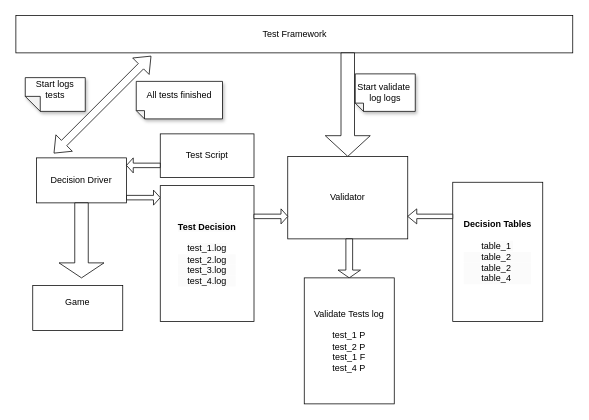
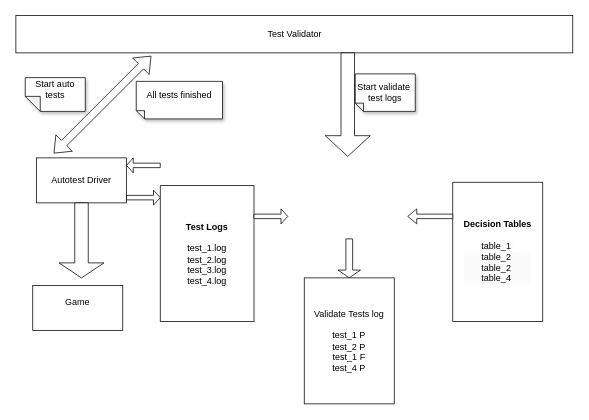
  <mxCell id="0" />
  <mxCell id="1" parent="0" />
- <mxCell id="2" value="Test Framework" style="rounded=0;whiteSpace=wrap;html=1;" vertex="1" parent="1"><mxGeometry x="20.5" y="20" width="742.5" height="50" as="geometry" /></mxCell>
+ <mxCell id="2" value="Test Validator" style="rounded=0;whiteSpace=wrap;html=1;" vertex="1" parent="1"><mxGeometry x="20.5" y="20" width="742.5" height="50" as="geometry" /></mxCell>
  <mxCell id="3" value="Game&lt;div&gt;&lt;br&gt;&lt;/div&gt;" style="rounded=0;whiteSpace=wrap;html=1;" vertex="1" parent="1"><mxGeometry x="43" y="380" width="120" height="60" as="geometry" /></mxCell>
- <mxCell id="4" value="Decision Driver" style="rounded=0;whiteSpace=wrap;html=1;" vertex="1" parent="1"><mxGeometry x="48" y="210" width="120" height="60" as="geometry" /></mxCell>
- <mxCell id="5" value="Test Script" style="whiteSpace=wrap;html=1;" vertex="1" parent="1"><mxGeometry x="213" y="178" width="125" height="58" as="geometry" /></mxCell>
+ <mxCell id="4" value="Autotest Driver" style="rounded=0;whiteSpace=wrap;html=1;" vertex="1" parent="1"><mxGeometry x="48" y="210" width="120" height="60" as="geometry" /></mxCell>
  <mxCell id="6" value="" style="shape=singleArrow;direction=south;whiteSpace=wrap;html=1;" vertex="1" parent="1"><mxGeometry x="78" y="270" width="60" height="100" as="geometry" /></mxCell>
  <mxCell id="7" value="" style="shape=singleArrow;whiteSpace=wrap;html=1;direction=west;" vertex="1" parent="1"><mxGeometry x="168" y="210" width="45" height="20" as="geometry" /></mxCell>
  <mxCell id="8" value="" style="shape=singleArrow;whiteSpace=wrap;html=1;" vertex="1" parent="1"><mxGeometry x="168" y="253" width="45" height="20" as="geometry" /></mxCell>
- <mxCell id="9" value="&lt;div&gt;&lt;span style=&quot;color: rgb(0, 0, 0); font-family: Helvetica; font-size: 12px; font-style: normal; font-variant-ligatures: normal; font-variant-caps: normal; letter-spacing: normal; orphans: 2; text-align: center; text-indent: 0px; text-transform: none; widows: 2; word-spacing: 0px; -webkit-text-stroke-width: 0px; white-space: normal; background-color: rgb(251, 251, 251); text-decoration-thickness: initial; text-decoration-style: initial; text-decoration-color: initial; float: none; display: inline !important;&quot;&gt;&lt;b&gt;Test Decision&lt;/b&gt;&lt;/span&gt;&lt;/div&gt;&lt;div&gt;&lt;span style=&quot;color: rgb(0, 0, 0); font-family: Helvetica; font-size: 12px; font-style: normal; font-variant-ligatures: normal; font-variant-caps: normal; letter-spacing: normal; orphans: 2; text-align: center; text-indent: 0px; text-transform: none; widows: 2; word-spacing: 0px; -webkit-text-stroke-width: 0px; white-space: normal; background-color: rgb(251, 251, 251); text-decoration-thickness: initial; text-decoration-style: initial; text-decoration-color: initial; float: none; display: inline !important;&quot;&gt;&lt;b&gt;&lt;br&gt;&lt;/b&gt;&lt;/span&gt;&lt;/div&gt;&lt;span style=&quot;color: rgb(0, 0, 0); font-family: Helvetica; font-size: 12px; font-style: normal; font-variant-ligatures: normal; font-variant-caps: normal; font-weight: 400; letter-spacing: normal; orphans: 2; text-align: center; text-indent: 0px; text-transform: none; widows: 2; word-spacing: 0px; -webkit-text-stroke-width: 0px; white-space: normal; background-color: rgb(251, 251, 251); text-decoration-thickness: initial; text-decoration-style: initial; text-decoration-color: initial; display: inline !important; float: none;&quot;&gt;test_1.log&lt;/span&gt;&lt;div style=&quot;forced-color-adjust: none; color: rgb(0, 0, 0); font-family: Helvetica; font-size: 12px; font-style: normal; font-variant-ligatures: normal; font-variant-caps: normal; font-weight: 400; letter-spacing: normal; orphans: 2; text-align: center; text-indent: 0px; text-transform: none; widows: 2; word-spacing: 0px; -webkit-text-stroke-width: 0px; white-space: normal; background-color: rgb(251, 251, 251); text-decoration-thickness: initial; text-decoration-style: initial; text-decoration-color: initial;&quot;&gt;test_2.log&lt;/div&gt;&lt;div style=&quot;forced-color-adjust: none; color: rgb(0, 0, 0); font-family: Helvetica; font-size: 12px; font-style: normal; font-variant-ligatures: normal; font-variant-caps: normal; font-weight: 400; letter-spacing: normal; orphans: 2; text-align: center; text-indent: 0px; text-transform: none; widows: 2; word-spacing: 0px; -webkit-text-stroke-width: 0px; white-space: normal; background-color: rgb(251, 251, 251); text-decoration-thickness: initial; text-decoration-style: initial; text-decoration-color: initial;&quot;&gt;test_3.log&lt;/div&gt;&lt;div style=&quot;forced-color-adjust: none; color: rgb(0, 0, 0); font-family: Helvetica; font-size: 12px; font-style: normal; font-variant-ligatures: normal; font-variant-caps: normal; font-weight: 400; letter-spacing: normal; orphans: 2; text-align: center; text-indent: 0px; text-transform: none; widows: 2; word-spacing: 0px; -webkit-text-stroke-width: 0px; white-space: normal; background-color: rgb(251, 251, 251); text-decoration-thickness: initial; text-decoration-style: initial; text-decoration-color: initial;&quot;&gt;&lt;span style=&quot;forced-color-adjust: none; background-color: initial;&quot;&gt;test_4.log&lt;/span&gt;&lt;/div&gt;" style="rounded=0;whiteSpace=wrap;html=1;" vertex="1" parent="1"><mxGeometry x="213" y="247" width="125" height="181" as="geometry" /></mxCell>
- <mxCell id="10" value="Validator" style="rounded=0;whiteSpace=wrap;html=1;" vertex="1" parent="1"><mxGeometry x="383" y="208" width="160" height="110" as="geometry" /></mxCell>
+ <mxCell id="9" value="&lt;div&gt;&lt;span style=&quot;color: rgb(0, 0, 0); font-family: Helvetica; font-size: 12px; font-style: normal; font-variant-ligatures: normal; font-variant-caps: normal; letter-spacing: normal; orphans: 2; text-align: center; text-indent: 0px; text-transform: none; widows: 2; word-spacing: 0px; -webkit-text-stroke-width: 0px; white-space: normal; background-color: rgb(251, 251, 251); text-decoration-thickness: initial; text-decoration-style: initial; text-decoration-color: initial; float: none; display: inline !important;&quot;&gt;&lt;b&gt;Test Logs&lt;/b&gt;&lt;/span&gt;&lt;/div&gt;&lt;div&gt;&lt;span style=&quot;color: rgb(0, 0, 0); font-family: Helvetica; font-size: 12px; font-style: normal; font-variant-ligatures: normal; font-variant-caps: normal; letter-spacing: normal; orphans: 2; text-align: center; text-indent: 0px; text-transform: none; widows: 2; word-spacing: 0px; -webkit-text-stroke-width: 0px; white-space: normal; background-color: rgb(251, 251, 251); text-decoration-thickness: initial; text-decoration-style: initial; text-decoration-color: initial; float: none; display: inline !important;&quot;&gt;&lt;b&gt;&lt;br&gt;&lt;/b&gt;&lt;/span&gt;&lt;/div&gt;&lt;span style=&quot;color: rgb(0, 0, 0); font-family: Helvetica; font-size: 12px; font-style: normal; font-variant-ligatures: normal; font-variant-caps: normal; font-weight: 400; letter-spacing: normal; orphans: 2; text-align: center; text-indent: 0px; text-transform: none; widows: 2; word-spacing: 0px; -webkit-text-stroke-width: 0px; white-space: normal; background-color: rgb(251, 251, 251); text-decoration-thickness: initial; text-decoration-style: initial; text-decoration-color: initial; display: inline !important; float: none;&quot;&gt;test_1.log&lt;/span&gt;&lt;div style=&quot;forced-color-adjust: none; color: rgb(0, 0, 0); font-family: Helvetica; font-size: 12px; font-style: normal; font-variant-ligatures: normal; font-variant-caps: normal; font-weight: 400; letter-spacing: normal; orphans: 2; text-align: center; text-indent: 0px; text-transform: none; widows: 2; word-spacing: 0px; -webkit-text-stroke-width: 0px; white-space: normal; background-color: rgb(251, 251, 251); text-decoration-thickness: initial; text-decoration-style: initial; text-decoration-color: initial;&quot;&gt;test_2.log&lt;/div&gt;&lt;div style=&quot;forced-color-adjust: none; color: rgb(0, 0, 0); font-family: Helvetica; font-size: 12px; font-style: normal; font-variant-ligatures: normal; font-variant-caps: normal; font-weight: 400; letter-spacing: normal; orphans: 2; text-align: center; text-indent: 0px; text-transform: none; widows: 2; word-spacing: 0px; -webkit-text-stroke-width: 0px; white-space: normal; background-color: rgb(251, 251, 251); text-decoration-thickness: initial; text-decoration-style: initial; text-decoration-color: initial;&quot;&gt;test_3.log&lt;/div&gt;&lt;div style=&quot;forced-color-adjust: none; color: rgb(0, 0, 0); font-family: Helvetica; font-size: 12px; font-style: normal; font-variant-ligatures: normal; font-variant-caps: normal; font-weight: 400; letter-spacing: normal; orphans: 2; text-align: center; text-indent: 0px; text-transform: none; widows: 2; word-spacing: 0px; -webkit-text-stroke-width: 0px; white-space: normal; background-color: rgb(251, 251, 251); text-decoration-thickness: initial; text-decoration-style: initial; text-decoration-color: initial;&quot;&gt;&lt;span style=&quot;forced-color-adjust: none; background-color: initial;&quot;&gt;test_4.log&lt;/span&gt;&lt;/div&gt;" style="rounded=0;whiteSpace=wrap;html=1;" vertex="1" parent="1"><mxGeometry x="213" y="247" width="125" height="181" as="geometry" /></mxCell>
  <mxCell id="11" value="" style="shape=singleArrow;direction=south;whiteSpace=wrap;html=1;" vertex="1" parent="1"><mxGeometry x="433" y="70" width="60" height="138" as="geometry" /></mxCell>
  <mxCell id="12" value="&lt;b&gt;Decision Tables&lt;/b&gt;&lt;br style=&quot;forced-color-adjust: none; color: rgb(0, 0, 0); font-family: Helvetica; font-size: 12px; font-style: normal; font-variant-ligatures: normal; font-variant-caps: normal; font-weight: 400; letter-spacing: normal; orphans: 2; text-align: center; text-indent: 0px; text-transform: none; widows: 2; word-spacing: 0px; -webkit-text-stroke-width: 0px; white-space: normal; background-color: rgb(251, 251, 251); text-decoration-thickness: initial; text-decoration-style: initial; text-decoration-color: initial;&quot;&gt;&lt;br style=&quot;forced-color-adjust: none; color: rgb(0, 0, 0); font-family: Helvetica; font-size: 12px; font-style: normal; font-variant-ligatures: normal; font-variant-caps: normal; font-weight: 400; letter-spacing: normal; orphans: 2; text-align: center; text-indent: 0px; text-transform: none; widows: 2; word-spacing: 0px; -webkit-text-stroke-width: 0px; white-space: normal; background-color: rgb(251, 251, 251); text-decoration-thickness: initial; text-decoration-style: initial; text-decoration-color: initial;&quot;&gt;&lt;span style=&quot;color: rgb(0, 0, 0); font-family: Helvetica; font-size: 12px; font-style: normal; font-variant-ligatures: normal; font-variant-caps: normal; font-weight: 400; letter-spacing: normal; orphans: 2; text-align: center; text-indent: 0px; text-transform: none; widows: 2; word-spacing: 0px; -webkit-text-stroke-width: 0px; white-space: normal; background-color: rgb(251, 251, 251); text-decoration-thickness: initial; text-decoration-style: initial; text-decoration-color: initial; display: inline !important; float: none;&quot;&gt;table_1&amp;nbsp;&lt;/span&gt;&lt;div style=&quot;forced-color-adjust: none; color: rgb(0, 0, 0); font-family: Helvetica; font-size: 12px; font-style: normal; font-variant-ligatures: normal; font-variant-caps: normal; font-weight: 400; letter-spacing: normal; orphans: 2; text-align: center; text-indent: 0px; text-transform: none; widows: 2; word-spacing: 0px; -webkit-text-stroke-width: 0px; white-space: normal; background-color: rgb(251, 251, 251); text-decoration-thickness: initial; text-decoration-style: initial; text-decoration-color: initial;&quot;&gt;table_2&amp;nbsp;&lt;/div&gt;&lt;div style=&quot;forced-color-adjust: none; color: rgb(0, 0, 0); font-family: Helvetica; font-size: 12px; font-style: normal; font-variant-ligatures: normal; font-variant-caps: normal; font-weight: 400; letter-spacing: normal; orphans: 2; text-align: center; text-indent: 0px; text-transform: none; widows: 2; word-spacing: 0px; -webkit-text-stroke-width: 0px; white-space: normal; background-color: rgb(251, 251, 251); text-decoration-thickness: initial; text-decoration-style: initial; text-decoration-color: initial;&quot;&gt;table_2&amp;nbsp;&lt;/div&gt;&lt;div style=&quot;forced-color-adjust: none; color: rgb(0, 0, 0); font-family: Helvetica; font-size: 12px; font-style: normal; font-variant-ligatures: normal; font-variant-caps: normal; font-weight: 400; letter-spacing: normal; orphans: 2; text-align: center; text-indent: 0px; text-transform: none; widows: 2; word-spacing: 0px; -webkit-text-stroke-width: 0px; white-space: normal; background-color: rgb(251, 251, 251); text-decoration-thickness: initial; text-decoration-style: initial; text-decoration-color: initial;&quot;&gt;&lt;span style=&quot;forced-color-adjust: none; background-color: initial;&quot;&gt;table_4&amp;nbsp;&lt;/span&gt;&lt;/div&gt;" style="rounded=0;whiteSpace=wrap;html=1;" vertex="1" parent="1"><mxGeometry x="603" y="242.5" width="120" height="185.5" as="geometry" /></mxCell>
  <mxCell id="13" value="" style="shape=flexArrow;endArrow=classic;startArrow=classic;html=1;rounded=0;" edge="1" parent="1"><mxGeometry width="100" height="100" relative="1" as="geometry"><mxPoint x="71" y="204" as="sourcePoint" /><mxPoint x="201" y="74" as="targetPoint" /></mxGeometry></mxCell>
  <mxCell id="14" value="" style="shape=singleArrow;whiteSpace=wrap;html=1;" vertex="1" parent="1"><mxGeometry x="338" y="278" width="45" height="20" as="geometry" /></mxCell>
  <mxCell id="15" value="" style="shape=singleArrow;direction=west;whiteSpace=wrap;html=1;" vertex="1" parent="1"><mxGeometry x="543" y="278" width="60" height="20" as="geometry" /></mxCell>
  <mxCell id="16" value="" style="shape=singleArrow;direction=south;whiteSpace=wrap;html=1;" vertex="1" parent="1"><mxGeometry x="450" y="318" width="30" height="52" as="geometry" /></mxCell>
  <mxCell id="17" value="Validate Tests log&lt;br&gt;&lt;br&gt;test_1 P&lt;div&gt;test_2 P&lt;/div&gt;&lt;div&gt;test_1 F&lt;/div&gt;&lt;div&gt;&lt;span style=&quot;background-color: initial;&quot;&gt;test_4 P&lt;/span&gt;&lt;/div&gt;" style="rounded=0;whiteSpace=wrap;html=1;" vertex="1" parent="1"><mxGeometry x="405" y="370" width="120" height="168" as="geometry" /></mxCell>
- <mxCell id="18" value="Start logs tests&lt;div&gt;&lt;br&gt;&lt;/div&gt;" style="shape=note;whiteSpace=wrap;html=1;backgroundOutline=1;darkOpacity=0.05;fillStyle=solid;direction=west;gradientDirection=north;shadow=1;size=20;pointerEvents=1;" vertex="1" parent="1"><mxGeometry x="33" y="103" width="80" height="45" as="geometry" /></mxCell>
+ <mxCell id="18" value="Start auto tests&lt;div&gt;&lt;br&gt;&lt;/div&gt;" style="shape=note;whiteSpace=wrap;html=1;backgroundOutline=1;darkOpacity=0.05;fillStyle=solid;direction=west;gradientDirection=north;shadow=1;size=20;pointerEvents=1;" vertex="1" parent="1"><mxGeometry x="33" y="103" width="80" height="45" as="geometry" /></mxCell>
  <mxCell id="19" value="&lt;div&gt;All tests finished&lt;/div&gt;&lt;div&gt;&lt;br&gt;&lt;/div&gt;" style="shape=note;whiteSpace=wrap;html=1;backgroundOutline=1;darkOpacity=0.05;fillStyle=solid;direction=west;gradientDirection=north;shadow=1;size=11;pointerEvents=1;" vertex="1" parent="1"><mxGeometry x="181" y="108" width="115" height="50" as="geometry" /></mxCell>
- <mxCell id="20" value="&lt;div&gt;Start validate&amp;nbsp;&lt;br&gt;log logs&lt;/div&gt;" style="shape=note;whiteSpace=wrap;html=1;backgroundOutline=1;darkOpacity=0.05;fillStyle=solid;direction=west;gradientDirection=north;shadow=1;size=11;pointerEvents=1;" vertex="1" parent="1"><mxGeometry x="473" y="98" width="80" height="50" as="geometry" /></mxCell>
+ <mxCell id="20" value="&lt;div&gt;Start validate&amp;nbsp;&lt;br&gt;test logs&lt;/div&gt;" style="shape=note;whiteSpace=wrap;html=1;backgroundOutline=1;darkOpacity=0.05;fillStyle=solid;direction=west;gradientDirection=north;shadow=1;size=11;pointerEvents=1;" vertex="1" parent="1"><mxGeometry x="473" y="98" width="80" height="50" as="geometry" /></mxCell>
